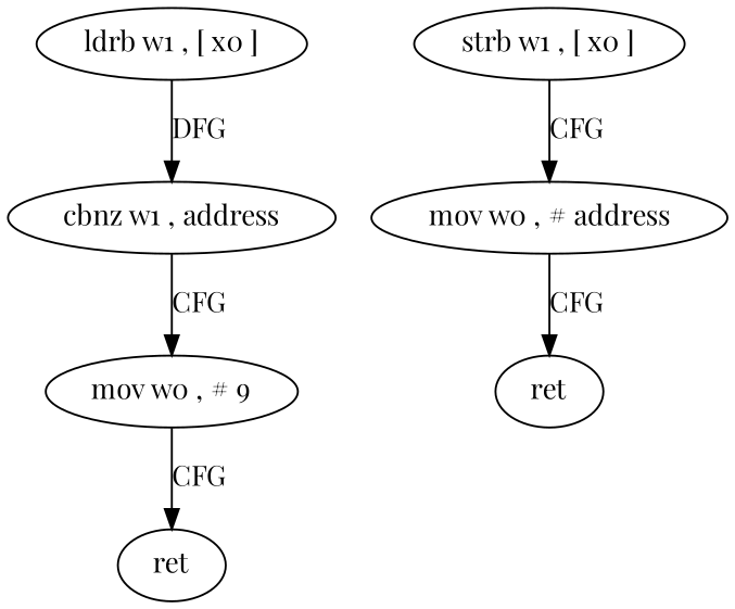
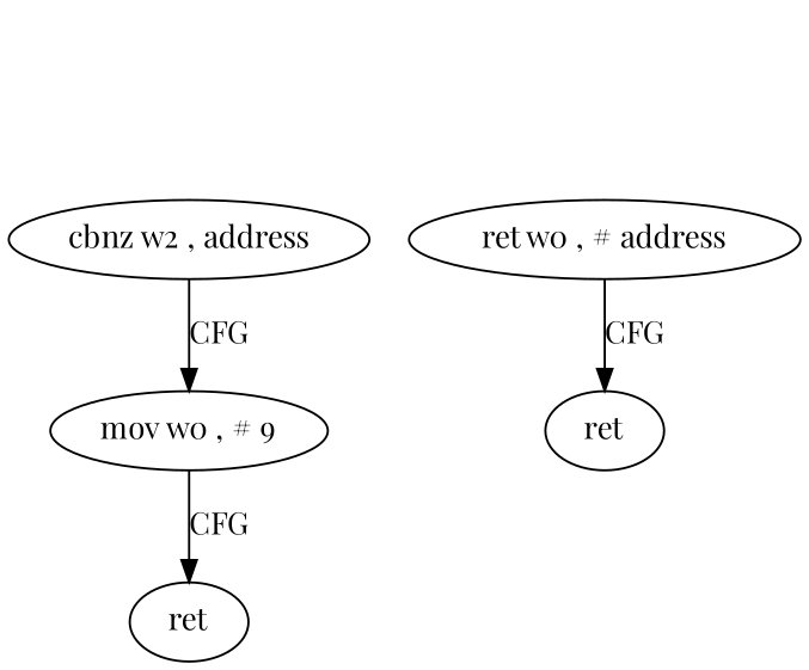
  digraph {
    fontname="Playfair Display"
    node [fontname="Playfair Display"]
    edge [fontname="Playfair Display"]
-   n1 [label="ldrb w1 , [ x0 ]"]
-   n2 [label="cbnz w1 , address"]
+   n2 [label="cbnz w2 , address"]
    n3 [label="mov w0 , # 9"]
    n4 [label=ret]
-   n5 [label="strb w1 , [ x0 ]"]
-   n6 [label="mov w0 , # address"]
+   n6 [label="ret w0 , # address"]
    n7 [label=ret]
-   n1 -> n2 [label=DFG]
    n2 -> n3 [label=CFG]
    n3 -> n4 [label=CFG]
-   n5 -> n6 [label=CFG]
    n6 -> n7 [label=CFG]
  }
